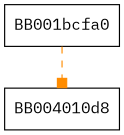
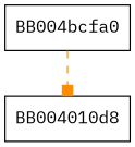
  digraph {
    splines=ortho
    fontname="IBM Plex Mono"
    node [shape=box fontname="IBM Plex Mono"]
-   BB004bcfa0 [label=BB001bcfa0]
+   BB004bcfa0
    BB004010d8
    BB004bcfa0 -> BB004010d8 [color=darkorange style=dashed arrowhead=box fontname="IBM Plex Mono"]
  }
